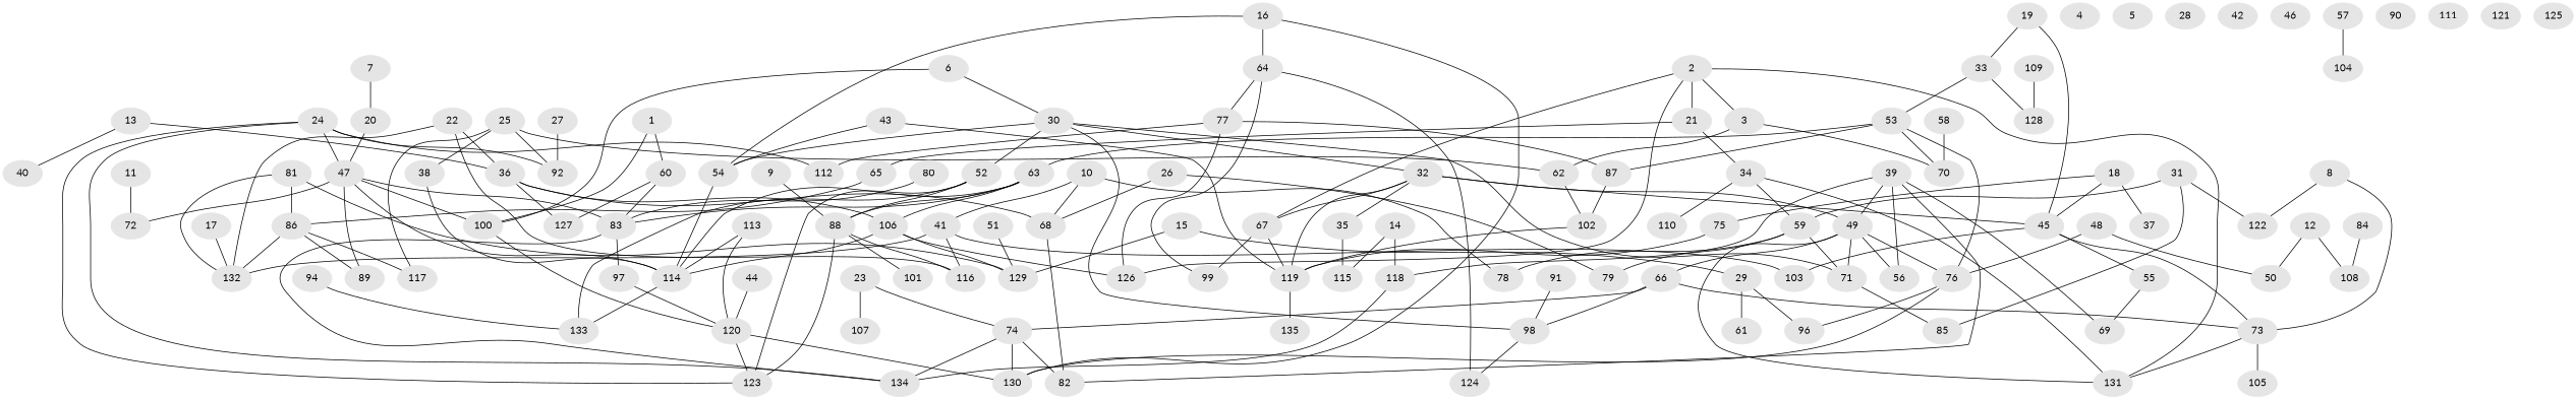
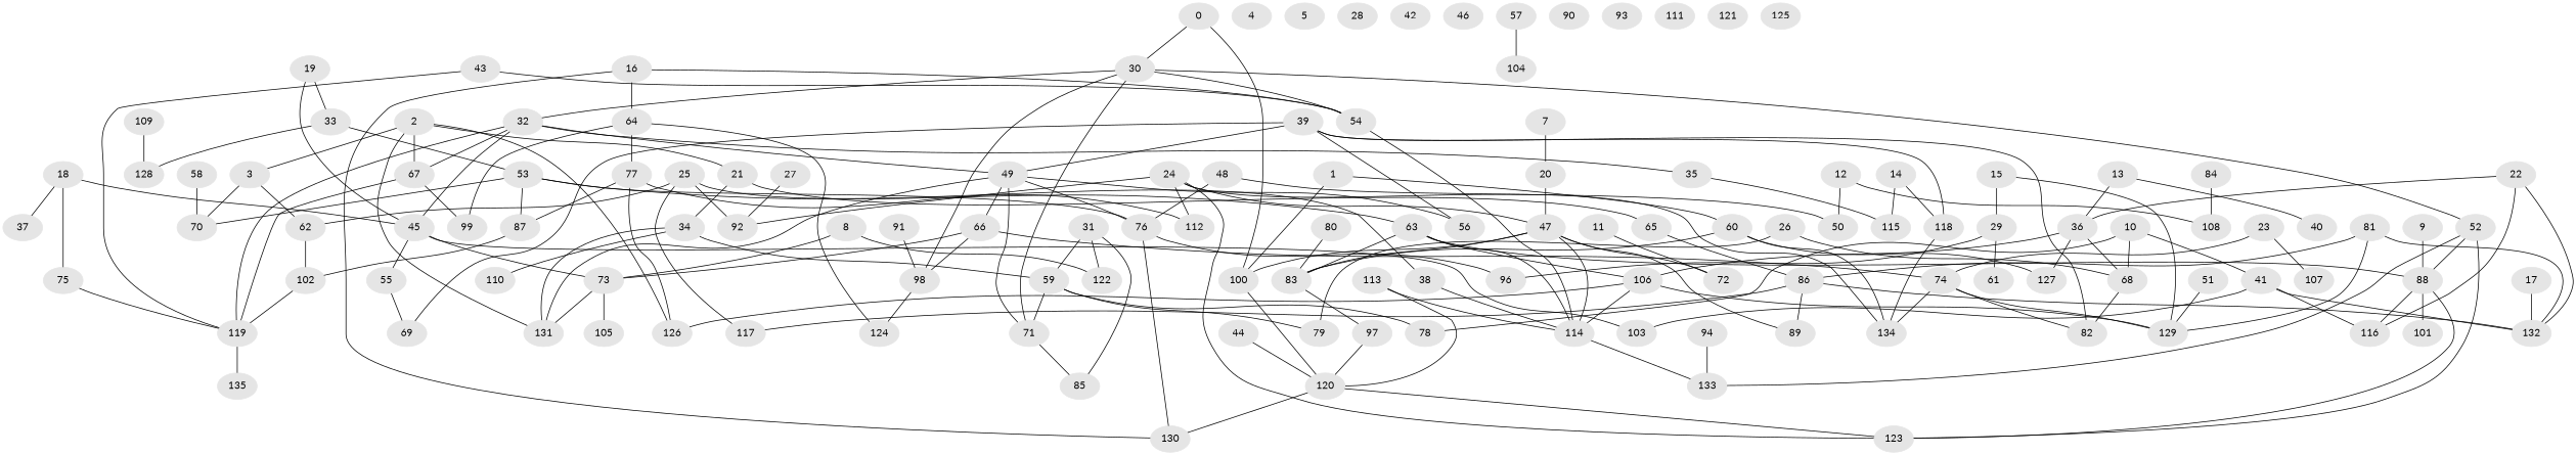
  graph {
    fontname=Lato
    node [color=gray90 fontname=Lato style=filled]
    edge [fontname=Lato]
    1
    60
    100
    127
    83
    120
    2
    3
    21
    67
    126
    131
    62
    70
    34
    65
    119
    99
    102
    4
    5
-   6
+   6 [label=0]
    30
    54
    32
    52
    71
    98
    7
    20
    47
    8
    73
    122
    105
    9
    88
    116
    123
    101
    10
    41
    68
    78
    132
    103
    82
    11
    72
    12
    50
    108
    13
    36
    40
    106
    14
    115
    118
    134
    15
    29
    129
    61
    96
    16
    64
    130
    114
    77
    124
    17
    18
    37
    45
    75
    55
    19
    33
    53
    128
    89
    59
    110
    86
    22
    23
    74
    107
    24
    92
    112
    25
    38
    117
    26
    79
    27
    28
    35
    49
    133
    85
    31
    56
    76
    66
    135
    63
    87
    39
    69
    42
    43
    44
    46
    97
    48
    51
    57
    104
    58
    80
    81
    84
    90
    91
+   93
    94
    109
    111
    113
    121
    125
    1 -- 60
    1 -- 100
    60 -- 127
    60 -- 83
    100 -- 120
-   83 -- 134
+   60 -- 134
    83 -- 97
    120 -- 123
    120 -- 130
    2 -- 3
    2 -- 21
    2 -- 67
    2 -- 126
    2 -- 131
    3 -- 62
    3 -- 70
    21 -- 34
    21 -- 65
    67 -- 119
    67 -- 99
    62 -- 102
    34 -- 131
    34 -- 59
    34 -- 110
    65 -- 86
    119 -- 135
    102 -- 119
    6 -- 100
    6 -- 30
    30 -- 54
    30 -- 32
    30 -- 52
    30 -- 71
    30 -- 98
    54 -- 114
    32 -- 67
    32 -- 119
    32 -- 45
    32 -- 35
    32 -- 49
    52 -- 88
    52 -- 123
    52 -- 133
    71 -- 85
    98 -- 124
    7 -- 20
    20 -- 47
    47 -- 100
    47 -- 83
    47 -- 72
    47 -- 114
    47 -- 89
    8 -- 73
    8 -- 122
    73 -- 131
    73 -- 105
    9 -- 88
    88 -- 116
    88 -- 123
    88 -- 101
    10 -- 41
    10 -- 68
    10 -- 78
    41 -- 116
    41 -- 132
    41 -- 103
    68 -- 82
    11 -- 72
    12 -- 50
    12 -- 108
    13 -- 36
    13 -- 40
    36 -- 127
    36 -- 68
    36 -- 106
    106 -- 126
    106 -- 129
    106 -- 114
    14 -- 115
    14 -- 118
    118 -- 134
    15 -- 29
    15 -- 129
    29 -- 61
    29 -- 96
    16 -- 54
    16 -- 64
    16 -- 130
    64 -- 99
    64 -- 77
    64 -- 124
    114 -- 133
    77 -- 126
    77 -- 112
    77 -- 87
    17 -- 132
    18 -- 37
    18 -- 45
    18 -- 75
    45 -- 73
    45 -- 103
    45 -- 55
    75 -- 119
    55 -- 69
    19 -- 45
    19 -- 33
    33 -- 53
    33 -- 128
    53 -- 70
    53 -- 76
    53 -- 63
    53 -- 87
    59 -- 71
    59 -- 78
    59 -- 79
    86 -- 132
    86 -- 89
    86 -- 117
    22 -- 116
    22 -- 132
    22 -- 36
    23 -- 74
    23 -- 107
    74 -- 82
    74 -- 134
-   74 -- 130
+   74 -- 129
    24 -- 47
    24 -- 123
    24 -- 134
    24 -- 92
    24 -- 112
    25 -- 62
    25 -- 92
    25 -- 38
    25 -- 117
    38 -- 114
    26 -- 68
    26 -- 79
    27 -- 92
    35 -- 115
    49 -- 131
    49 -- 71
    49 -- 56
    49 -- 76
    49 -- 66
    31 -- 122
    31 -- 59
    31 -- 85
    76 -- 96
    76 -- 130
    66 -- 98
    66 -- 73
    66 -- 74
    63 -- 83
    63 -- 88
    63 -- 106
    63 -- 114
    87 -- 102
    39 -- 82
    39 -- 118
    39 -- 49
    39 -- 56
    39 -- 69
    43 -- 119
    43 -- 54
    44 -- 120
    97 -- 120
    48 -- 50
    48 -- 76
    51 -- 129
    57 -- 104
    58 -- 70
    80 -- 83
    81 -- 132
    81 -- 129
    81 -- 86
    84 -- 108
    91 -- 98
    94 -- 133
    109 -- 128
    113 -- 120
    113 -- 114
  }
